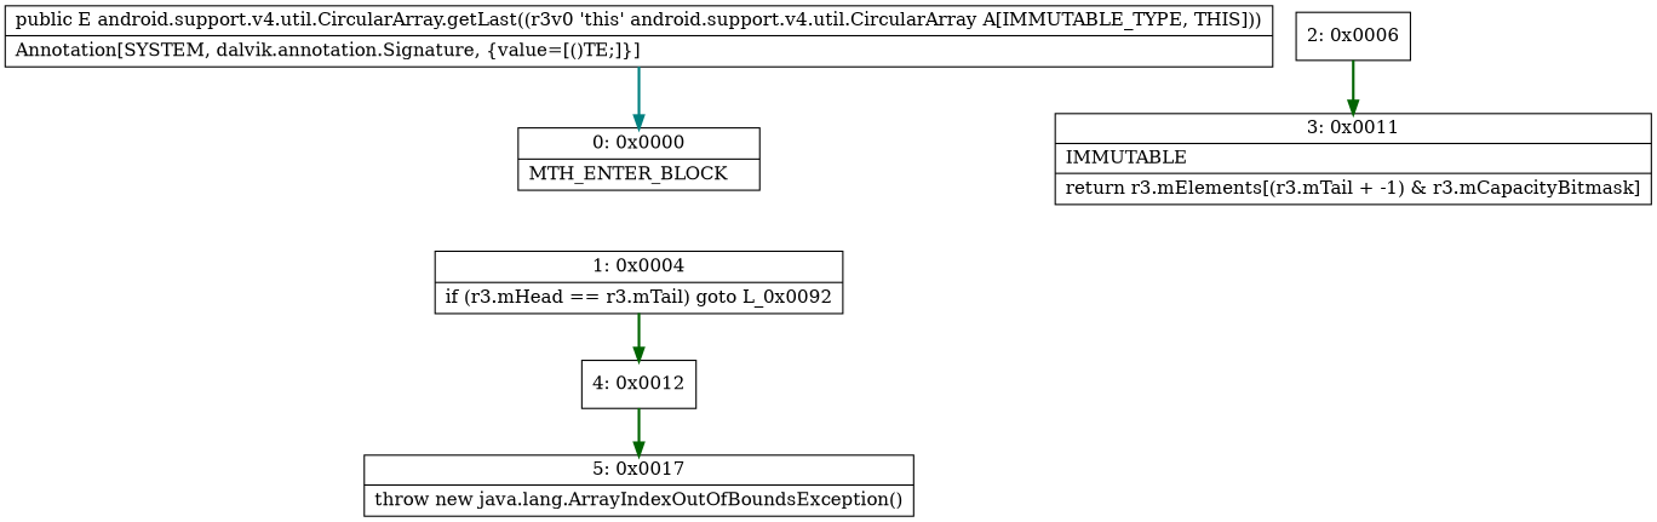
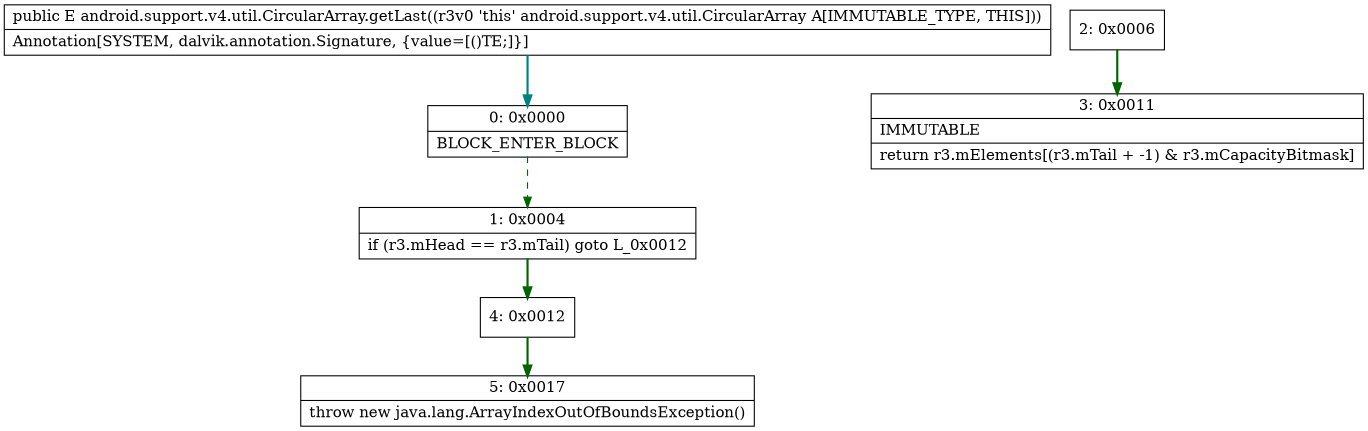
  digraph {
    node [shape=record]
    edge [color=darkgreen style=bold]
-   n1 [label="{0\:\ 0x0000|MTH_ENTER_BLOCK\l}"]
-   n2 [label="{1\:\ 0x0004|if (r3.mHead == r3.mTail) goto L_0x0092\l}"]
+   n1 [label="{0\:\ 0x0000|BLOCK_ENTER_BLOCK\l}"]
+   n2 [label="{1\:\ 0x0004|if (r3.mHead == r3.mTail) goto L_0x0012\l}"]
    n3 [label="{4\:\ 0x0012}"]
    n4 [label="{2\:\ 0x0006}"]
    n5 [label="{3\:\ 0x0011|IMMUTABLE\l|return r3.mElements[(r3.mTail + \-1) & r3.mCapacityBitmask]\l}"]
    n6 [label="{5\:\ 0x0017|throw new java.lang.ArrayIndexOutOfBoundsException()\l}"]
    n7 [label="{public E android.support.v4.util.CircularArray.getLast((r3v0 'this' android.support.v4.util.CircularArray A[IMMUTABLE_TYPE, THIS]))  | Annotation[SYSTEM, dalvik.annotation.Signature, \{value=[()TE;]\}]\l}"]
+   n1 -> n2 [style=dashed]
    n2 -> n3
    n3 -> n6
    n4 -> n5
    n7 -> n1 [color=teal]
  }
